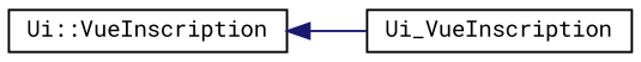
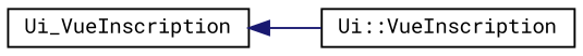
  digraph {
    rankdir=LR
    fontname="Roboto Mono"
    node [color=black fillcolor=white fontname="Roboto Mono" fontsize=10 shape=record style=filled]
    n1 [height=0.2 label=Ui_VueInscription width=0.4]
    n2 [height=0.2 label="Ui::VueInscription" width=0.4]
-   n2 -> n1 [color=midnightblue dir=back fontname="Roboto Mono" fontsize=10 labelfontname=Helvetica labelfontsize=10 style=solid]
+   n1 -> n2 [color=midnightblue dir=back fontname="Roboto Mono" fontsize=10 labelfontname=Helvetica labelfontsize=10 style=solid]
  }
